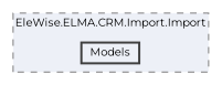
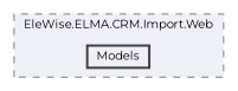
  digraph {
    compound=true
    fontname=Montserrat
    n1 [color=grey25 fillcolor="#edf0f7" fontname=Montserrat fontsize=10 height=0.2 label=Models shape=box style="filled,bold" width=0.4]
    subgraph cluster_1 {
      bgcolor="#edf0f7"
      fontsize=10
-     label="EleWise.ELMA.CRM.Import.Import"
+     label="EleWise.ELMA.CRM.Import.Web"
      pencolor=grey50
      style="filled,dashed"
      n1
    }
  }
